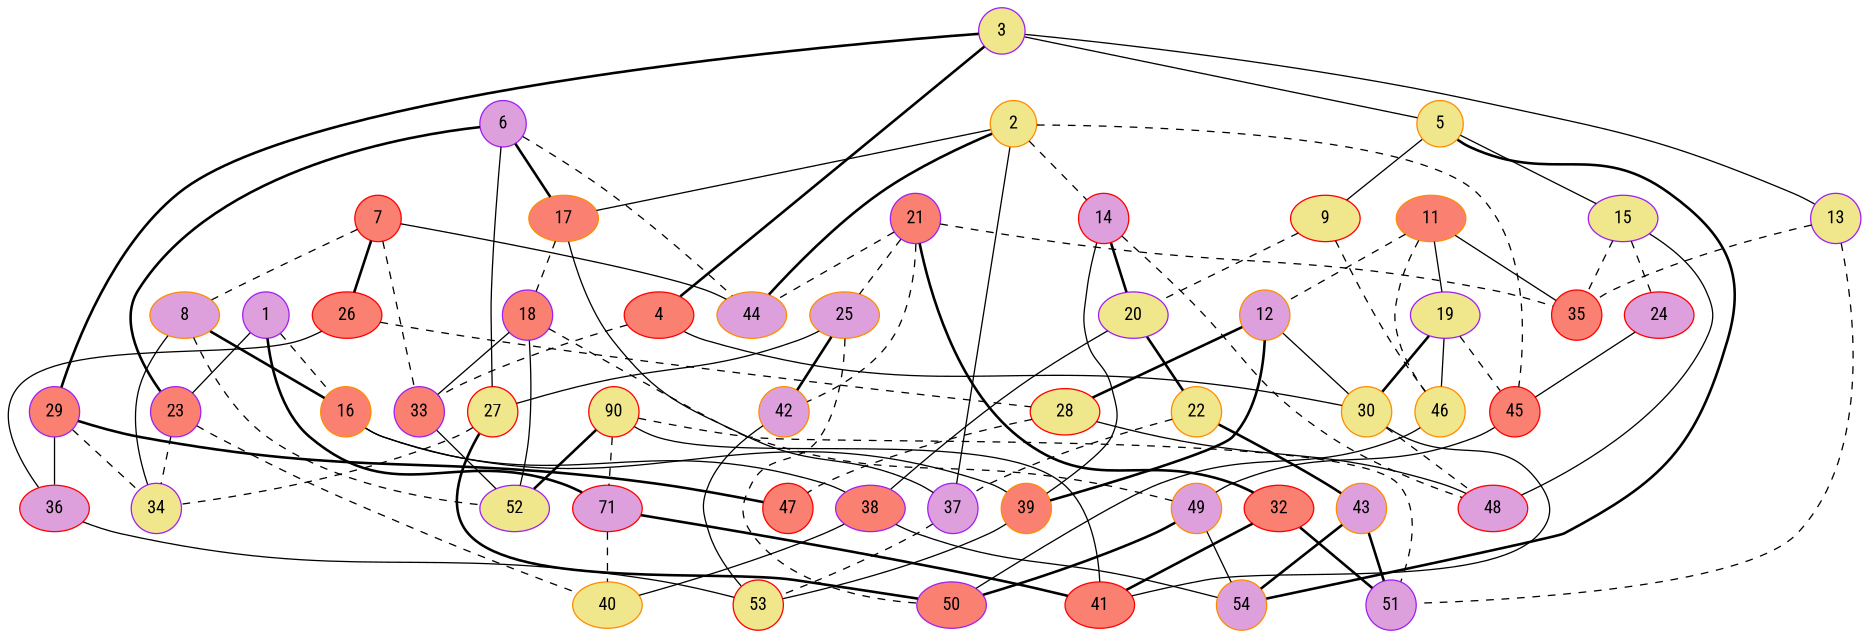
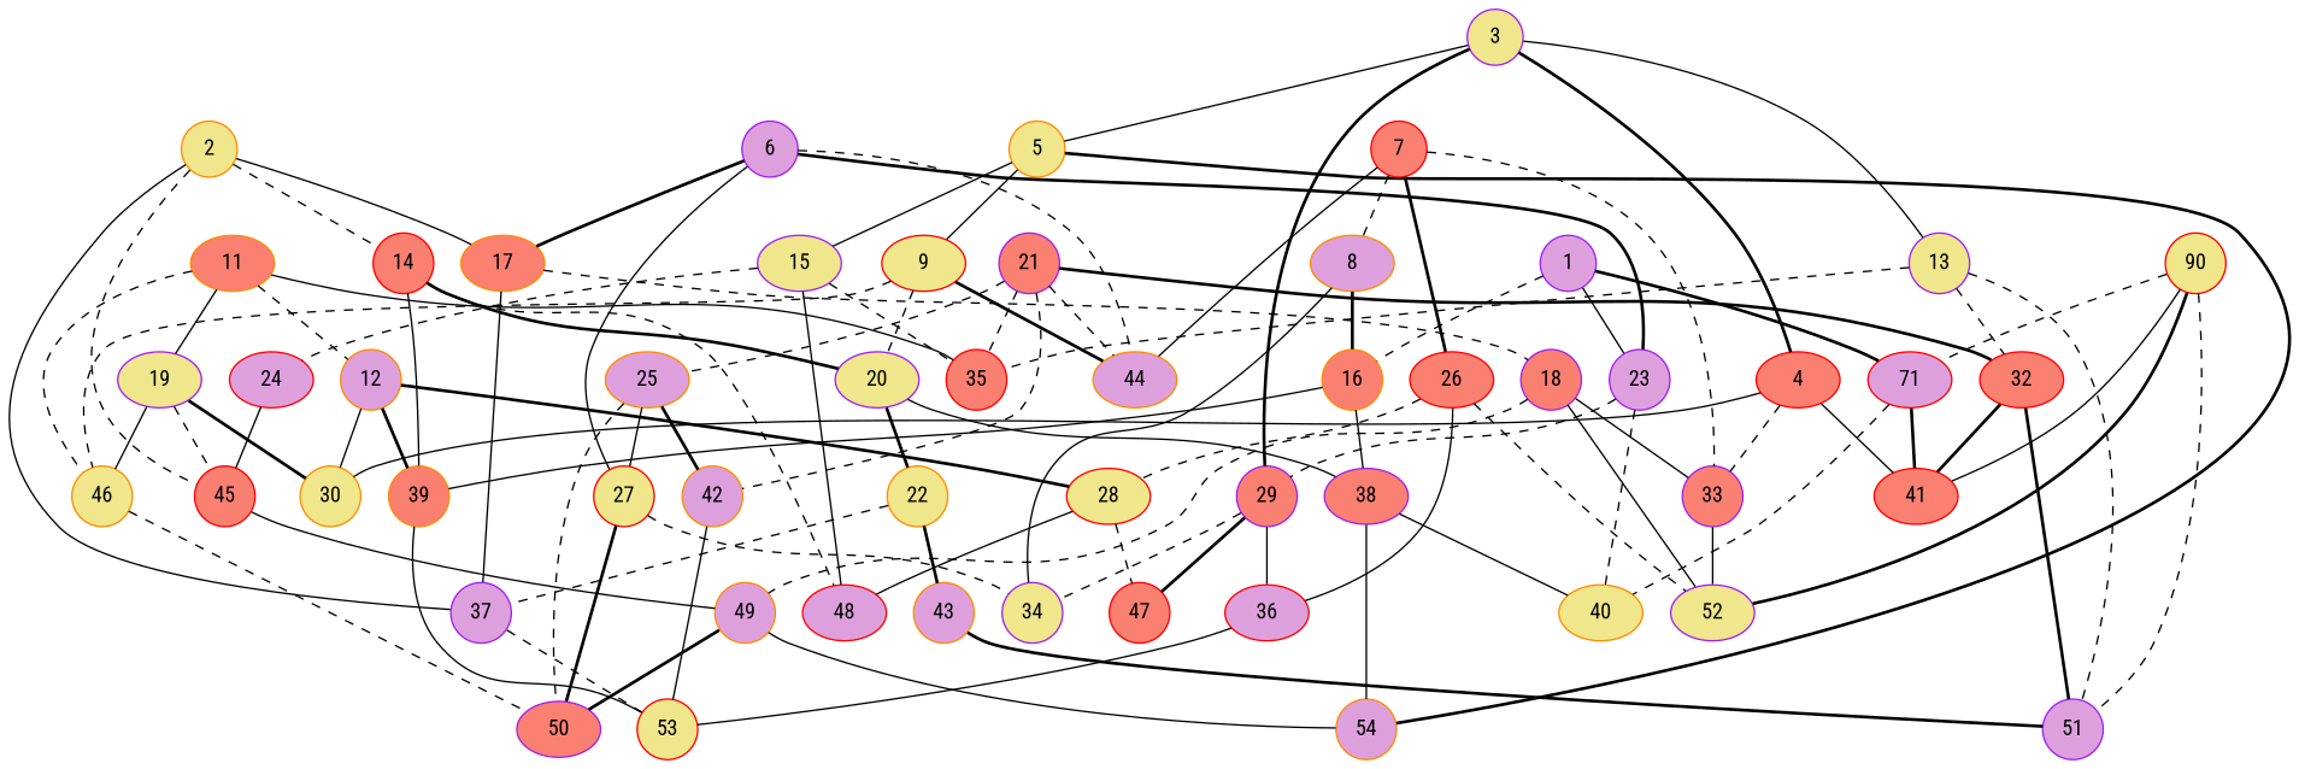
  graph {
    fontname="Roboto Condensed"
    node [color=purple fillcolor=salmon fontname="Roboto Condensed" shape=circle style=filled]
    edge [fontname="Roboto Condensed" style=dashed]
    1 [fillcolor=plum]
    16 [color=darkorange]
-   23
+   23 [fillcolor=plum]
    n4 [color=red fillcolor=plum label=71 shape=ellipse]
    39 [color=darkorange]
    38 [shape=ellipse]
    40 [color=darkorange fillcolor=khaki shape=ellipse]
    34 [fillcolor=khaki]
    41 [color=red shape=ellipse]
    2 [color=darkorange fillcolor=khaki]
-   14 [color=red fillcolor=plum]
+   14 [color=red]
    17 [color=darkorange shape=ellipse]
    37 [fillcolor=plum]
    45 [color=red]
    20 [fillcolor=khaki shape=ellipse]
    48 [color=red fillcolor=plum shape=ellipse]
    18
    53 [color=red fillcolor=khaki]
    49 [color=darkorange fillcolor=plum]
    3 [fillcolor=khaki]
    4 [color=red shape=ellipse]
    5 [color=darkorange fillcolor=khaki]
    13 [fillcolor=khaki]
    29
    30 [color=darkorange fillcolor=khaki]
    33
    9 [color=red fillcolor=khaki shape=ellipse]
    15 [fillcolor=khaki shape=ellipse]
    54 [color=darkorange fillcolor=plum]
    51 [fillcolor=plum]
    35 [color=red]
    32 [color=red shape=ellipse]
    47 [color=red]
    36 [color=red fillcolor=plum shape=ellipse]
    52 [fillcolor=khaki shape=ellipse]
    44 [color=darkorange fillcolor=plum shape=ellipse]
    46 [color=darkorange fillcolor=khaki]
    24 [color=red fillcolor=plum shape=ellipse]
    6 [fillcolor=plum]
    27 [color=red fillcolor=khaki]
    50 [shape=ellipse]
    7 [color=red]
    8 [color=darkorange fillcolor=plum shape=ellipse]
    26 [color=red shape=ellipse]
    28 [color=red fillcolor=khaki shape=ellipse]
    22 [color=darkorange fillcolor=khaki]
    n47 [color=red fillcolor=khaki label=90]
    11 [color=darkorange shape=ellipse]
    12 [color=darkorange fillcolor=plum]
    19 [fillcolor=khaki shape=ellipse]
    43 [color=darkorange fillcolor=plum]
    21
    42 [color=darkorange fillcolor=plum]
    25 [color=darkorange fillcolor=plum shape=ellipse]
    1 -- 16
    1 -- 23 [style=solid]
    1 -- n4 [style=bold]
    16 -- 39 [style=solid]
    16 -- 38 [style=solid]
    23 -- 40
-   23 -- 34
+   23 -- 29
    n4 -- 40
    n4 -- 41 [style=bold]
    39 -- 53 [style=solid]
    38 -- 40 [style=solid]
    38 -- 54 [style=solid]
    2 -- 14
    2 -- 17 [style=solid]
    2 -- 37 [style=solid]
    2 -- 45
    14 -- 39 [style=solid]
    14 -- 20 [style=bold]
    14 -- 48
    17 -- 37 [style=solid]
    17 -- 18
    37 -- 53
    45 -- 49 [style=solid]
    20 -- 38 [style=solid]
    20 -- 22 [style=bold]
    18 -- 49
    18 -- 33 [style=solid]
    18 -- 52 [style=solid]
    49 -- 54 [style=solid]
    49 -- 50 [style=bold]
    3 -- 4 [style=bold]
    3 -- 5 [style=solid]
    3 -- 13 [style=solid]
    3 -- 29 [style=bold]
-   30 -- 41 [style=solid]
+   4 -- 41 [style=solid]
    4 -- 30 [style=solid]
    4 -- 33
    5 -- 9 [style=solid]
    5 -- 15 [style=solid]
    5 -- 54 [style=bold]
    13 -- 51
    13 -- 35
+   13 -- 32
    29 -- 34
    29 -- 47 [style=bold]
    29 -- 36 [style=solid]
-   30 -- 48
    33 -- 52 [style=solid]
    9 -- 20
-   2 -- 44 [style=bold]
+   9 -- 44 [style=bold]
    9 -- 46
    15 -- 48 [style=solid]
    15 -- 35
    15 -- 24
    32 -- 41 [style=bold]
    32 -- 51 [style=bold]
    36 -- 53 [style=solid]
-   46 -- 50 [style=solid]
+   46 -- 50
    24 -- 45 [style=solid]
    6 -- 23 [style=bold]
    6 -- 17 [style=bold]
    6 -- 44
    6 -- 27 [style=solid]
    27 -- 34
    27 -- 50 [style=bold]
    7 -- 33
    7 -- 44 [style=solid]
    7 -- 8
    7 -- 26 [style=bold]
    8 -- 16 [style=bold]
    8 -- 34 [style=solid]
    26 -- 36 [style=solid]
-   8 -- 52
+   26 -- 52
    26 -- 28
    28 -- 48 [style=solid]
    28 -- 47
    22 -- 37
    22 -- 43 [style=bold]
    n47 -- n4
    n47 -- 41 [style=solid]
    n47 -- 51
    n47 -- 52 [style=bold]
    11 -- 35 [style=solid]
    11 -- 46
    11 -- 12
    11 -- 19 [style=solid]
    12 -- 39 [style=bold]
    12 -- 30 [style=solid]
    12 -- 28 [style=bold]
    19 -- 45
    19 -- 30 [style=bold]
    19 -- 46 [style=solid]
-   43 -- 54 [style=bold]
    43 -- 51 [style=bold]
    21 -- 35
    21 -- 32 [style=bold]
    21 -- 44
    21 -- 42
    21 -- 25
    42 -- 53 [style=solid]
    25 -- 27 [style=solid]
    25 -- 50
    25 -- 42 [style=bold]
  }
